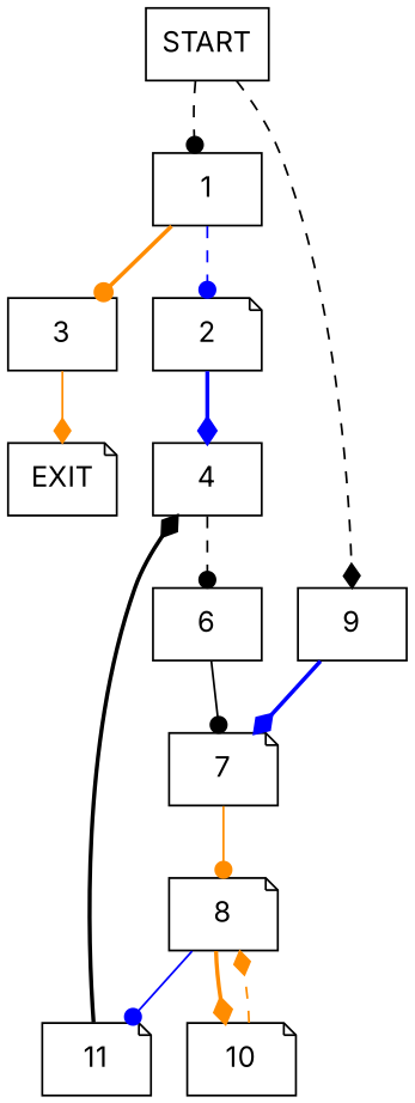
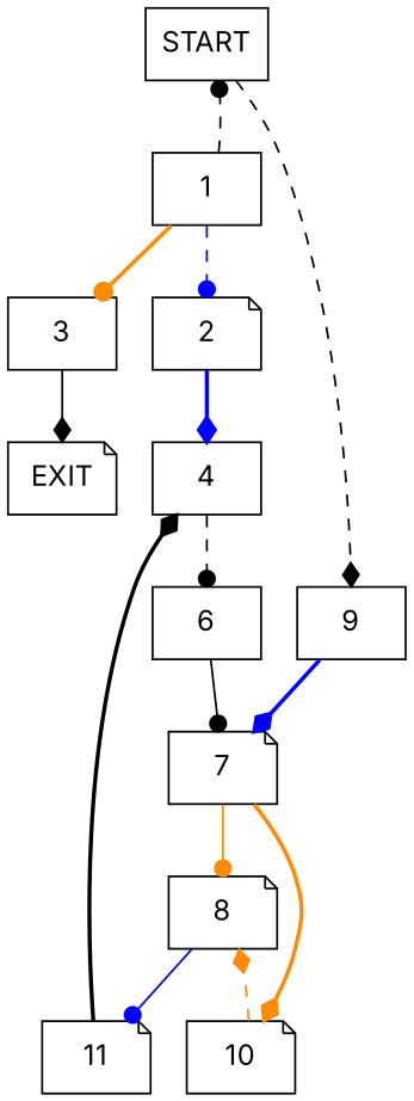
  digraph {
    fontname=Inter
    node [fontname=Inter shape=box]
    edge [arrowhead=dot color=black fontname=Inter style=dashed]
    n1 [label=START]
    1
    9
    2 [shape=note]
    3
    7 [shape=note]
    n7 [label=EXIT shape=note]
    4
    6
    8 [shape=note]
    10 [shape=note]
    11 [shape=note]
-   n1 -> 1
+   1 -> n1
    n1 -> 9 [arrowhead=diamond]
    1 -> 2 [color=blue]
    1 -> 3 [color=darkorange style=bold]
    9 -> 7 [arrowhead=diamond color=blue style=bold]
    2 -> 4 [arrowhead=diamond color=blue style=bold]
-   3 -> n7 [arrowhead=diamond color=darkorange style=solid]
+   3 -> n7 [arrowhead=diamond style=solid]
    7 -> 8 [color=darkorange style=solid]
    4 -> 6
    6 -> 7 [style=solid]
-   8 -> 10 [arrowhead=diamond color=darkorange style=bold]
+   7 -> 10 [arrowhead=diamond color=darkorange style=bold]
    8 -> 11 [color=blue style=solid]
    10 -> 8 [arrowhead=diamond color=darkorange]
    11 -> 4 [arrowhead=diamond style=bold]
  }
